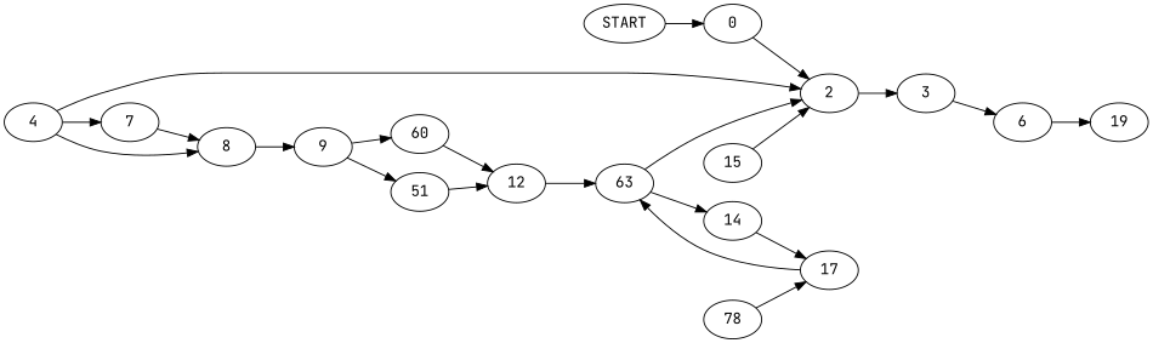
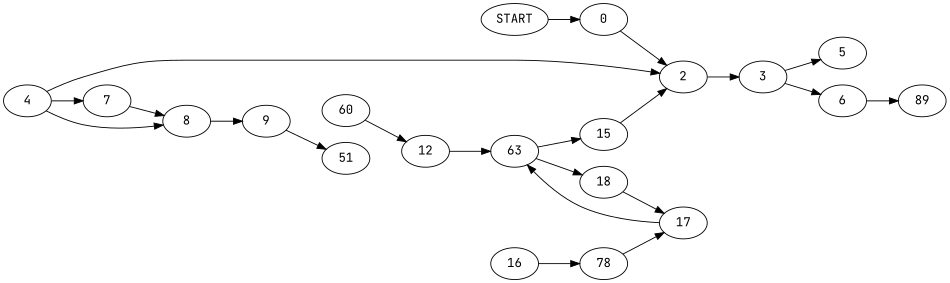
  digraph {
    fontname="JetBrains Mono"
    rankdir=LR
    node [fontname="JetBrains Mono"]
    edge [fontname="JetBrains Mono"]
    n1 [label=START]
    n2 [label=0]
    2
    3
+   5
    6
    4
    7
    8
-   19
+   19 [label=89]
    9
    n12 [label=60]
    n13 [label=51]
    12
    n15 [label=63]
-   14
+   14 [label=18]
    15
    17
    n19 [label=78]
+   16
    n1 -> n2
    n2 -> 2
    2 -> 3
+   3 -> 5
    3 -> 6
    6 -> 19
    4 -> 2
    4 -> 7
    4 -> 8
    7 -> 8
    8 -> 9
-   9 -> n12
    9 -> n13
    n12 -> 12
-   n13 -> 12
    12 -> n15
    n15 -> 14
-   n15 -> 2
+   n15 -> 15
    14 -> 17
    15 -> 2
    17 -> n15
    n19 -> 17
+   16 -> n19
  }
